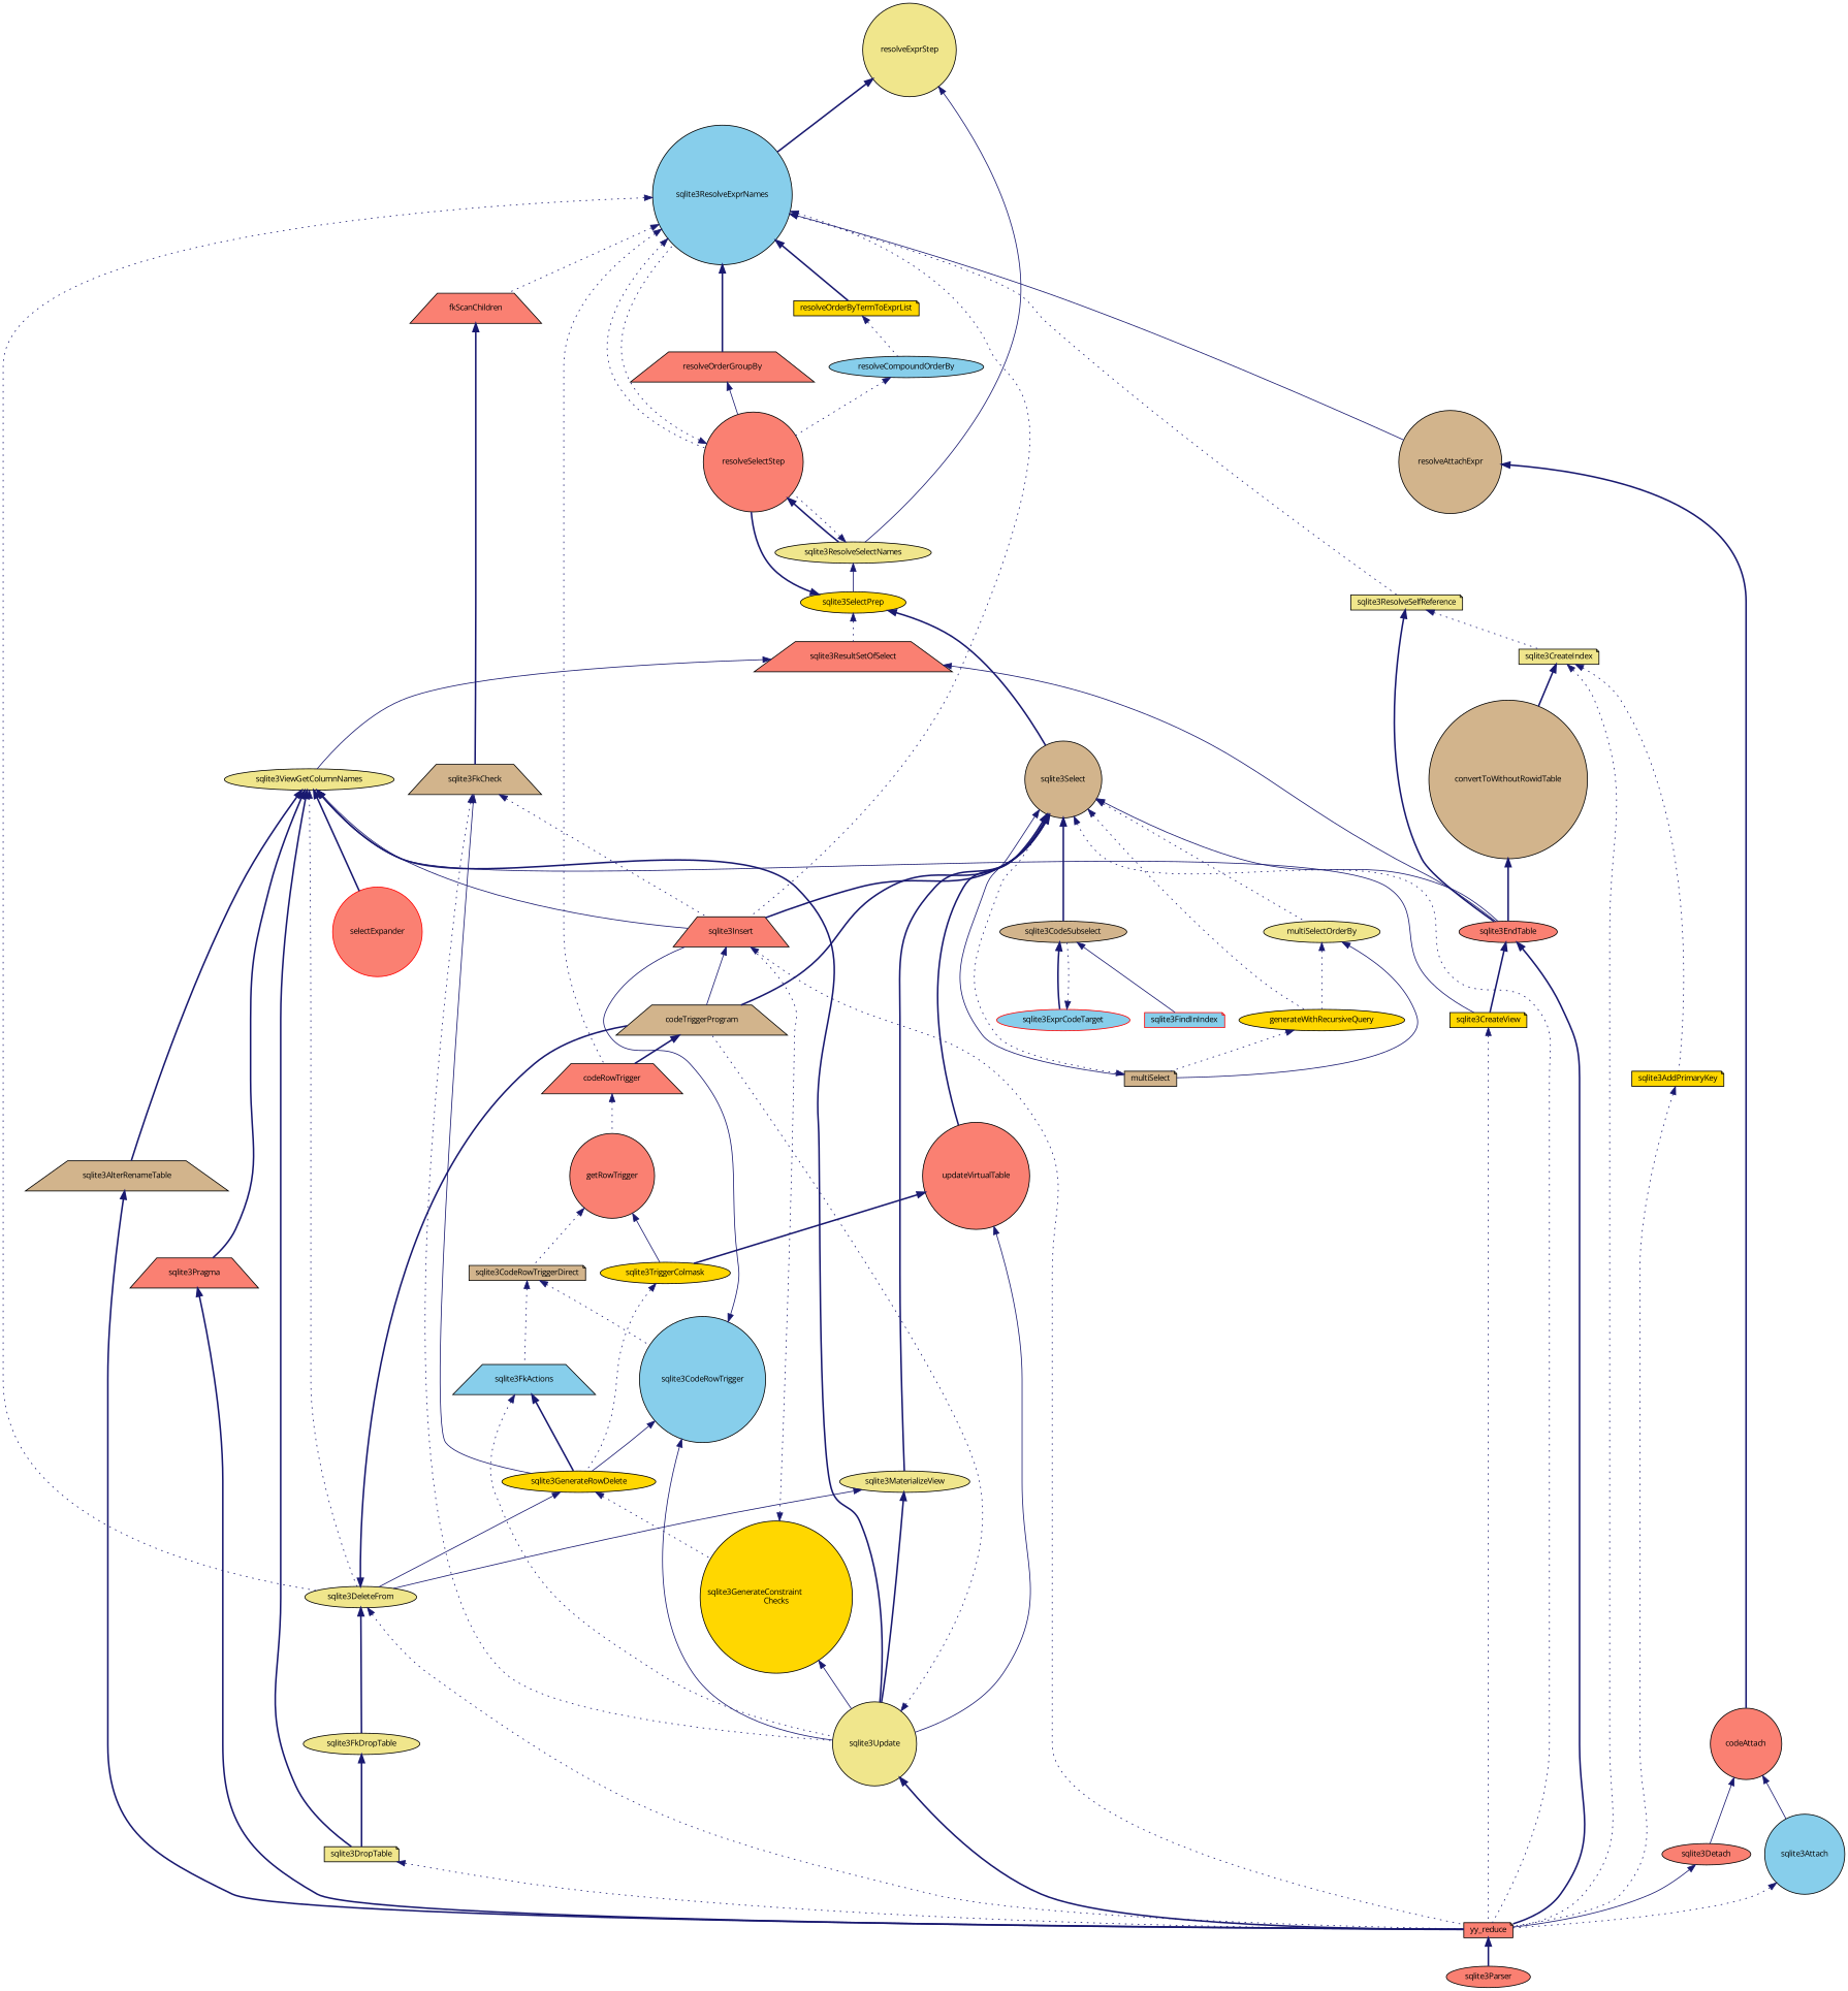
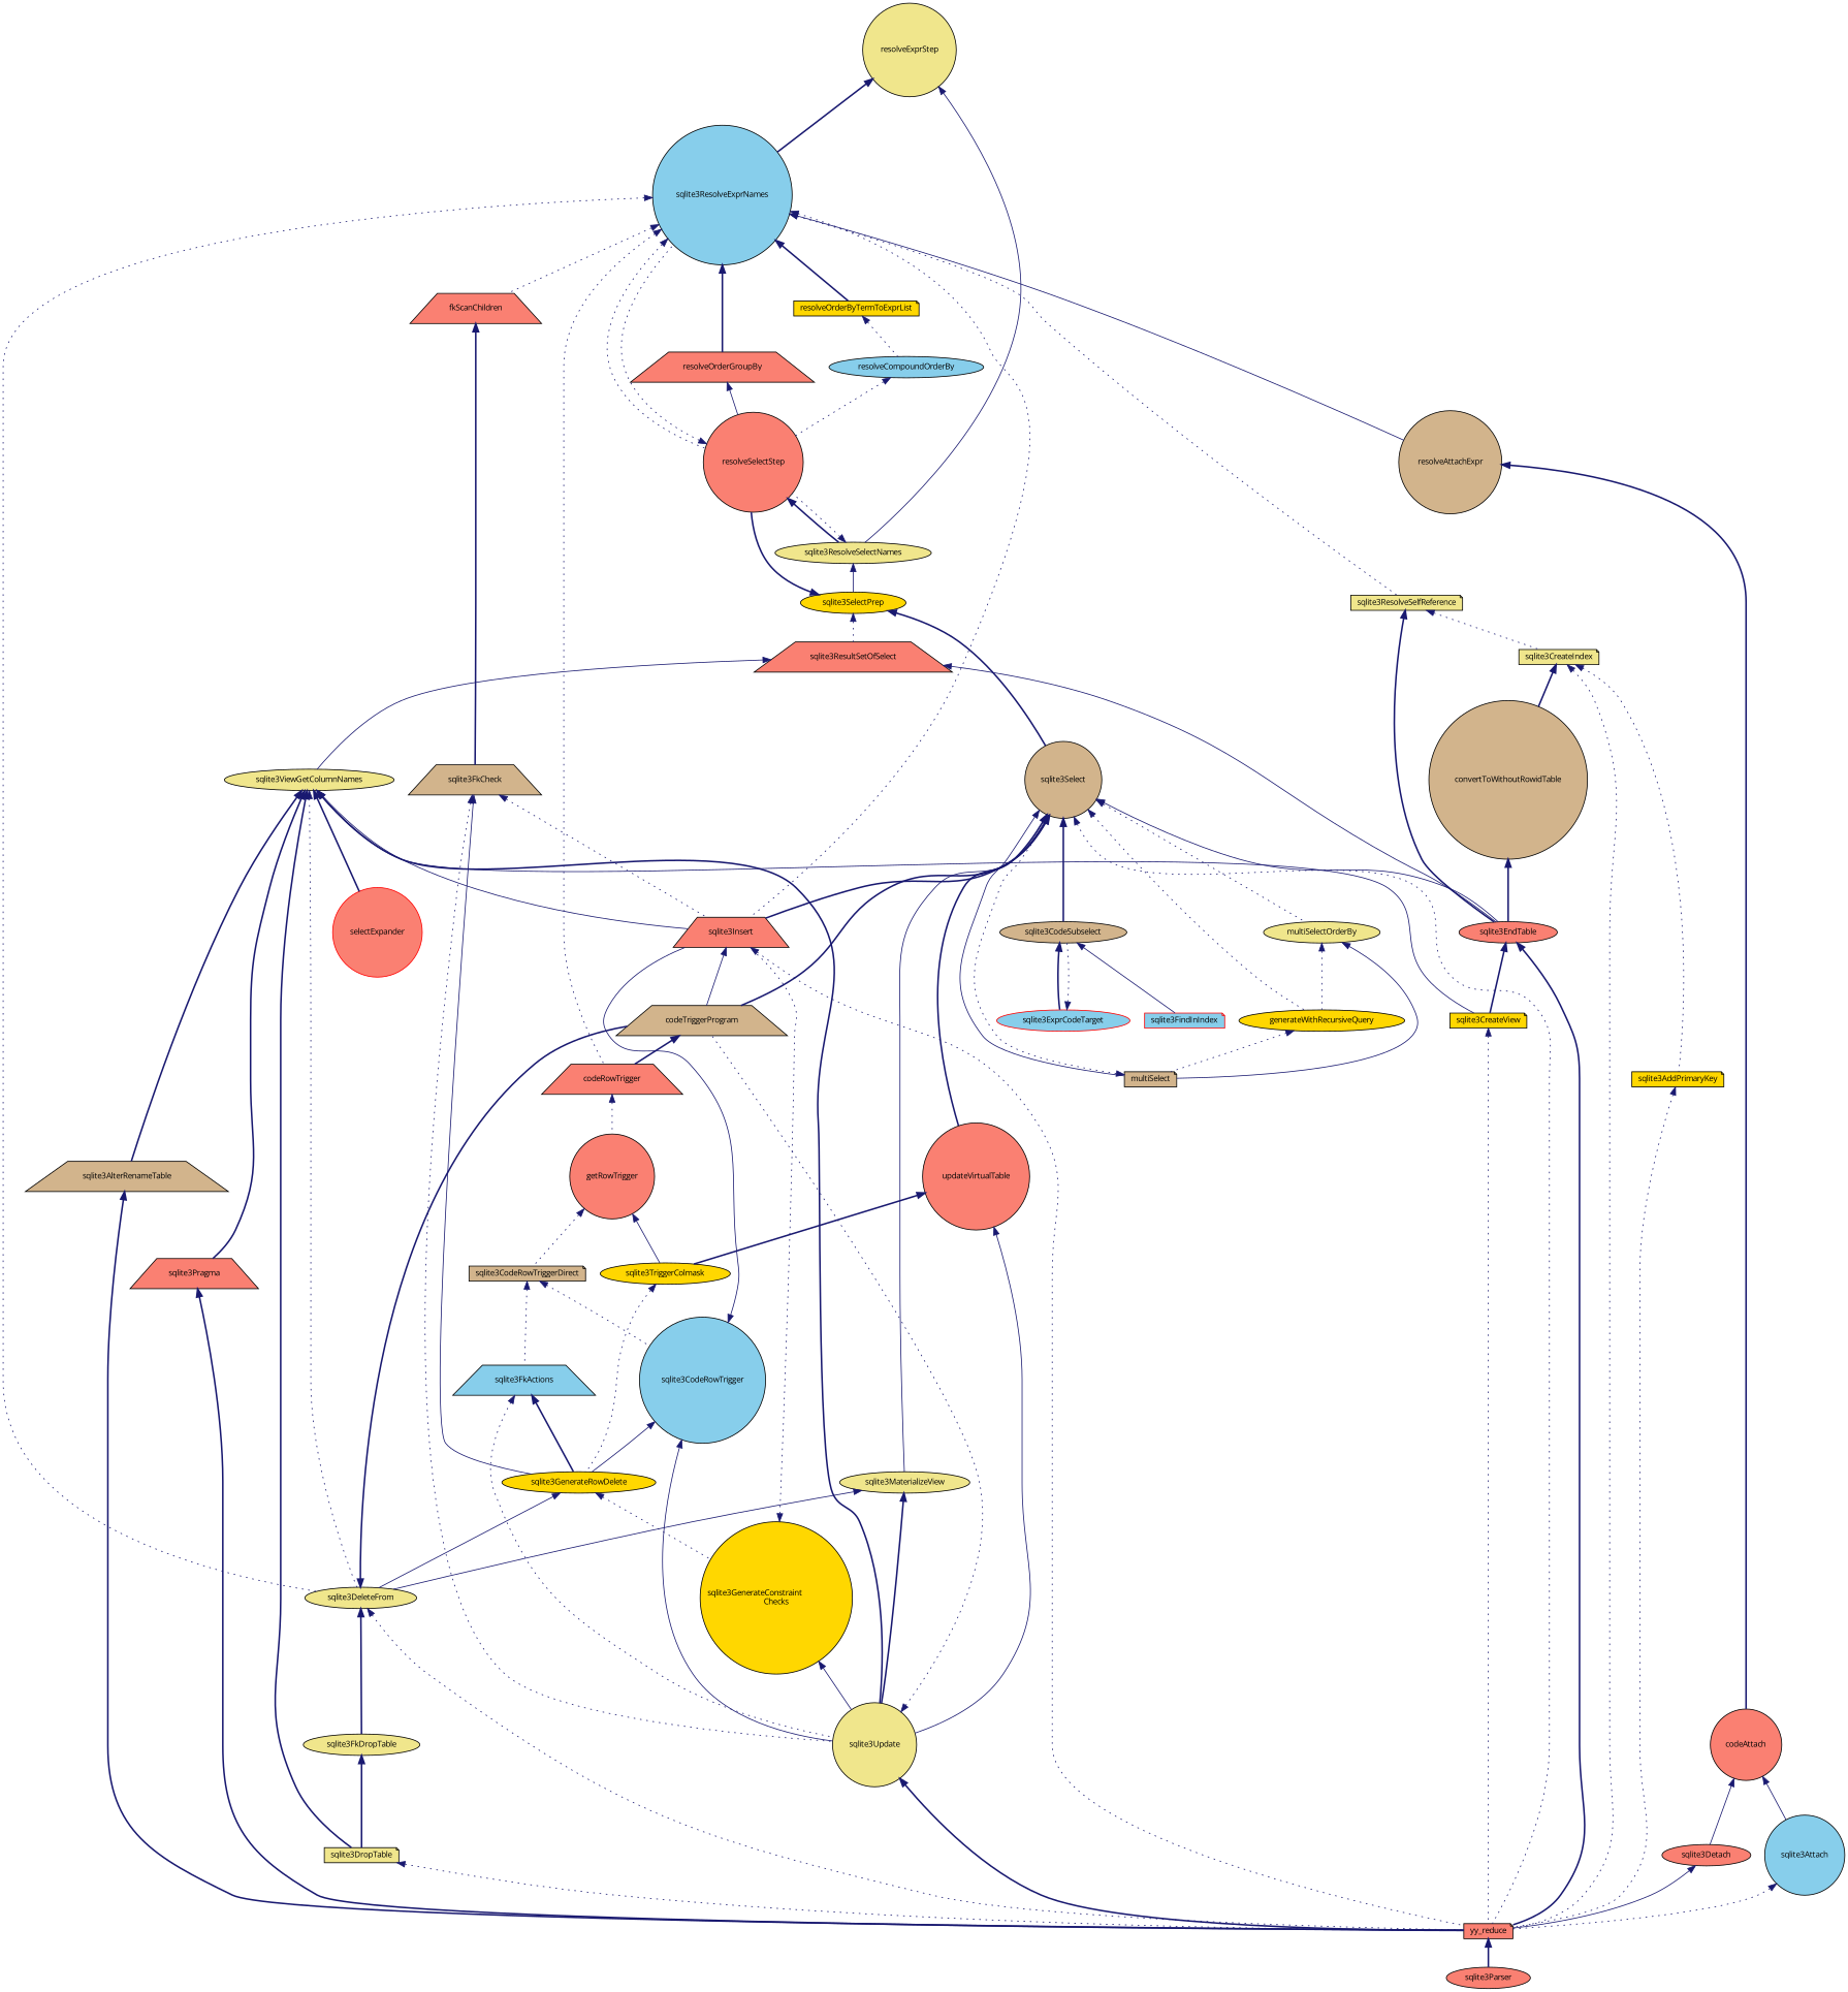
  digraph {
    fontname="Open Sans"
    rankdir=TB
    node [color=black fillcolor=salmon fontname="Open Sans" fontsize=10 shape=ellipse style=filled]
    edge [color=midnightblue dir=back fontname="Open Sans" fontsize=10 labelfontname=FreeSans labelfontsize=10 style=dotted]
    n1 [fillcolor=khaki fontcolor=black height=0.2 label=resolveExprStep shape=circle width=0.4]
    n2 [fillcolor=skyblue height=0.2 label=sqlite3ResolveExprNames shape=circle width=0.4]
    n3 [fillcolor=khaki height=0.2 label=sqlite3ResolveSelectNames width=0.4]
    n4 [fillcolor=gold height=0.2 label=resolveOrderByTermToExprList shape=note width=0.4]
    n5 [height=0.2 label=resolveSelectStep shape=circle width=0.4]
    n6 [fillcolor=khaki height=0.2 label=sqlite3DeleteFrom width=0.4]
    n7 [height=0.2 label=codeRowTrigger shape=trapezium width=0.4]
    n8 [height=0.2 label=sqlite3Insert shape=trapezium width=0.4]
    n9 [height=0.2 label=resolveOrderGroupBy shape=trapezium width=0.4]
    n10 [fillcolor=khaki height=0.2 label=sqlite3ResolveSelfReference shape=note width=0.4]
    n11 [fillcolor=tan height=0.2 label=resolveAttachExpr shape=circle width=0.4]
    n12 [height=0.2 label=fkScanChildren shape=trapezium width=0.4]
    n13 [fillcolor=gold height=0.2 label=sqlite3SelectPrep width=0.4]
    n14 [fillcolor=skyblue height=0.2 label=resolveCompoundOrderBy width=0.4]
    n15 [height=0.2 label=yy_reduce shape=note width=0.4]
    n16 [fillcolor=khaki height=0.2 label=sqlite3FkDropTable width=0.4]
    n17 [fillcolor=tan height=0.2 label=codeTriggerProgram shape=trapezium width=0.4]
    n18 [height=0.2 label=getRowTrigger shape=circle width=0.4]
    n19 [fillcolor=khaki height=0.2 label=sqlite3Update shape=circle width=0.4]
    n20 [height=0.2 label=sqlite3EndTable width=0.4]
    n21 [fillcolor=khaki height=0.2 label=sqlite3CreateIndex shape=note width=0.4]
    n22 [height=0.2 label=codeAttach shape=circle width=0.4]
    n23 [fillcolor=tan height=0.2 label=sqlite3FkCheck shape=trapezium width=0.4]
    n24 [height=0.2 label=sqlite3ResultSetOfSelect shape=trapezium width=0.4]
    n25 [fillcolor=tan height=0.2 label=sqlite3Select shape=circle width=0.4]
    n26 [fillcolor=khaki height=0.2 label=sqlite3ViewGetColumnNames width=0.4]
    n27 [fillcolor=tan height=0.2 label=sqlite3CodeSubselect width=0.4]
    n28 [fillcolor=khaki height=0.2 label=sqlite3MaterializeView width=0.4]
    n29 [fillcolor=gold height=0.2 label=generateWithRecursiveQuery width=0.4]
    n30 [fillcolor=tan height=0.2 label=multiSelect shape=note width=0.4]
    n31 [fillcolor=khaki height=0.2 label=multiSelectOrderBy width=0.4]
    n32 [height=0.2 label=updateVirtualTable shape=circle width=0.4]
    n33 [fillcolor=gold height=0.2 label=sqlite3CreateView shape=note width=0.4]
    n34 [fillcolor=tan height=0.2 label=sqlite3AlterRenameTable shape=trapezium width=0.4]
    n35 [fillcolor=khaki height=0.2 label=sqlite3DropTable shape=note width=0.4]
    n36 [height=0.2 label=sqlite3Pragma shape=trapezium width=0.4]
    n37 [color=red height=0.2 label=selectExpander shape=circle width=0.4]
    n38 [height=0.2 label=sqlite3Parser width=0.4]
    n39 [fillcolor=tan height=0.2 label=sqlite3CodeRowTriggerDirect shape=note width=0.4]
    n40 [fillcolor=gold height=0.2 label=sqlite3TriggerColmask width=0.4]
    n41 [fillcolor=skyblue height=0.2 label=sqlite3FkActions shape=trapezium width=0.4]
    n42 [fillcolor=skyblue height=0.2 label=sqlite3CodeRowTrigger shape=circle width=0.4]
    n43 [fillcolor=gold height=0.2 label=sqlite3GenerateRowDelete width=0.4]
    n44 [fillcolor=gold height=0.2 label="sqlite3GenerateConstraint\lChecks" shape=circle width=0.4]
    n45 [color=red fillcolor=skyblue height=0.2 label=sqlite3FindInIndex shape=note width=0.4]
    n46 [color=red fillcolor=skyblue height=0.2 label=sqlite3ExprCodeTarget width=0.4]
    n47 [fillcolor=gold height=0.2 label=sqlite3AddPrimaryKey shape=note width=0.4]
    n48 [fillcolor=tan height=0.2 label=convertToWithoutRowidTable shape=circle width=0.4]
    n49 [height=0.2 label=sqlite3Detach width=0.4]
    n50 [fillcolor=skyblue height=0.2 label=sqlite3Attach shape=circle width=0.4]
    n1 -> n2 [style=bold]
    n1 -> n3 [style=solid]
    n2 -> n4 [style=bold]
    n2 -> n5
    n2 -> n6
    n2 -> n7
    n2 -> n8
    n2 -> n9 [style=bold]
    n2 -> n10
    n2 -> n11 [style=solid]
    n2 -> n12
    n3 -> n5
    n3 -> n13 [style=solid]
    n4 -> n14
    n5 -> n2
    n5 -> n3 [style=bold]
    n6 -> n15
    n6 -> n16 [style=bold]
    n6 -> n17 [style=bold]
    n7 -> n18
    n8 -> n15
    n8 -> n17 [style=solid]
    n9 -> n5 [style=solid]
    n10 -> n20 [style=bold]
    n10 -> n21
    n11 -> n22 [style=bold]
    n12 -> n23 [style=bold]
    n13 -> n5 [style=bold]
    n13 -> n24
    n13 -> n25 [style=bold]
    n14 -> n5
    n15 -> n38 [style=bold]
    n16 -> n35 [style=bold]
    n17 -> n7 [style=bold]
    n18 -> n39
    n18 -> n40 [style=solid]
    n19 -> n15 [style=bold]
    n19 -> n17
    n20 -> n15 [style=bold]
    n20 -> n33 [style=bold]
    n21 -> n15
    n21 -> n47
    n21 -> n48 [style=bold]
    n22 -> n49 [style=solid]
    n22 -> n50 [style=solid]
    n23 -> n8
    n23 -> n19
    n23 -> n43 [style=solid]
    n24 -> n20 [style=solid]
    n24 -> n26 [style=solid]
    n25 -> n8 [style=bold]
    n25 -> n15
    n25 -> n17 [style=bold]
    n25 -> n20 [style=solid]
    n25 -> n27 [style=bold]
-   n25 -> n28 [style=bold]
+   n25 -> n28 [style=solid]
    n25 -> n29
    n25 -> n30 [style=solid]
    n25 -> n31
    n25 -> n32 [style=bold]
    n26 -> n6
    n26 -> n8 [style=solid]
    n26 -> n19 [style=bold]
    n26 -> n33 [style=solid]
    n26 -> n34 [style=bold]
    n26 -> n35 [style=bold]
    n26 -> n36 [style=bold]
    n26 -> n37 [style=bold]
    n27 -> n45 [style=solid]
    n27 -> n46 [style=bold]
    n28 -> n6 [style=solid]
    n28 -> n19 [style=bold]
    n29 -> n30
    n30 -> n25
    n31 -> n29
    n31 -> n30 [style=solid]
    n32 -> n19 [style=solid]
    n32 -> n40 [style=bold]
    n33 -> n15
    n34 -> n15 [style=bold]
    n35 -> n15
    n36 -> n15 [style=bold]
    n39 -> n41
    n39 -> n42
    n40 -> n43
    n41 -> n19
    n41 -> n43 [style=bold]
    n42 -> n8 [style=solid]
    n42 -> n19 [style=solid]
    n42 -> n43 [style=solid]
    n43 -> n6 [style=solid]
    n43 -> n44
    n44 -> n8
    n44 -> n19 [style=solid]
    n46 -> n27
    n47 -> n15
    n48 -> n20 [style=bold]
    n49 -> n15 [style=solid]
    n50 -> n15
  }
